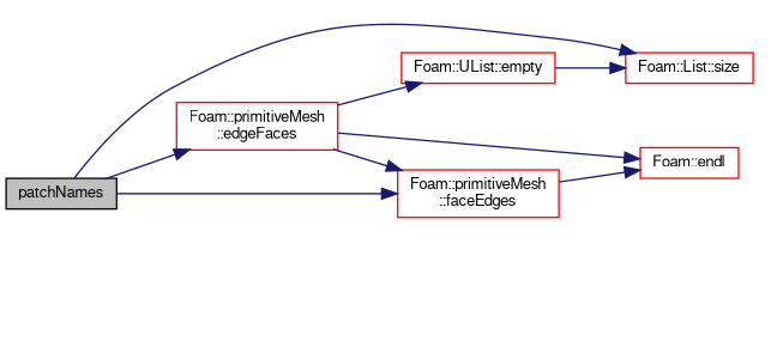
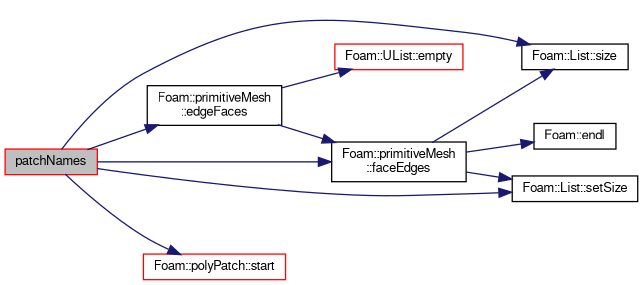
  digraph {
    rankdir=LR
    node [color=red fontname=FreeSans fontsize=10 shape=record]
    edge [color=midnightblue fontname=FreeSans fontsize=10 labelfontname=FreeSans labelfontsize=10 style=solid]
-   n1 [color=black fillcolor=grey75 fontcolor=black height=0.2 label=patchNames style=filled width=0.4]
-   n2 [height=0.2 label="Foam::primitiveMesh\l::edgeFaces" width=0.4]
-   n3 [height=0.2 label="Foam::primitiveMesh\l::faceEdges" width=0.4]
-   n4 [height=0.2 label="Foam::List::size" width=0.4]
-   n7 [height=0.2 label="Foam::endl" width=0.4]
+   n1 [fillcolor=grey75 fontcolor=black height=0.2 label=patchNames style=filled width=0.4]
+   n2 [color=black height=0.2 label="Foam::primitiveMesh\l::edgeFaces" width=0.4]
+   n3 [color=black height=0.2 label="Foam::primitiveMesh\l::faceEdges" width=0.4]
+   n4 [color=black height=0.2 label="Foam::List::size" width=0.4]
+   n5 [color=black height=0.2 label="Foam::List::setSize" width=0.4]
+   n6 [height=0.2 label="Foam::polyPatch::start" width=0.4]
+   n7 [color=black height=0.2 label="Foam::endl" width=0.4]
    n8 [height=0.2 label="Foam::UList::empty" width=0.4]
    n1 -> n2
    n1 -> n3
    n1 -> n4
+   n1 -> n5
+   n1 -> n6
    n2 -> n3
-   n2 -> n7
    n2 -> n8
-   n8 -> n4
+   n3 -> n4
+   n3 -> n5
    n3 -> n7
  }
